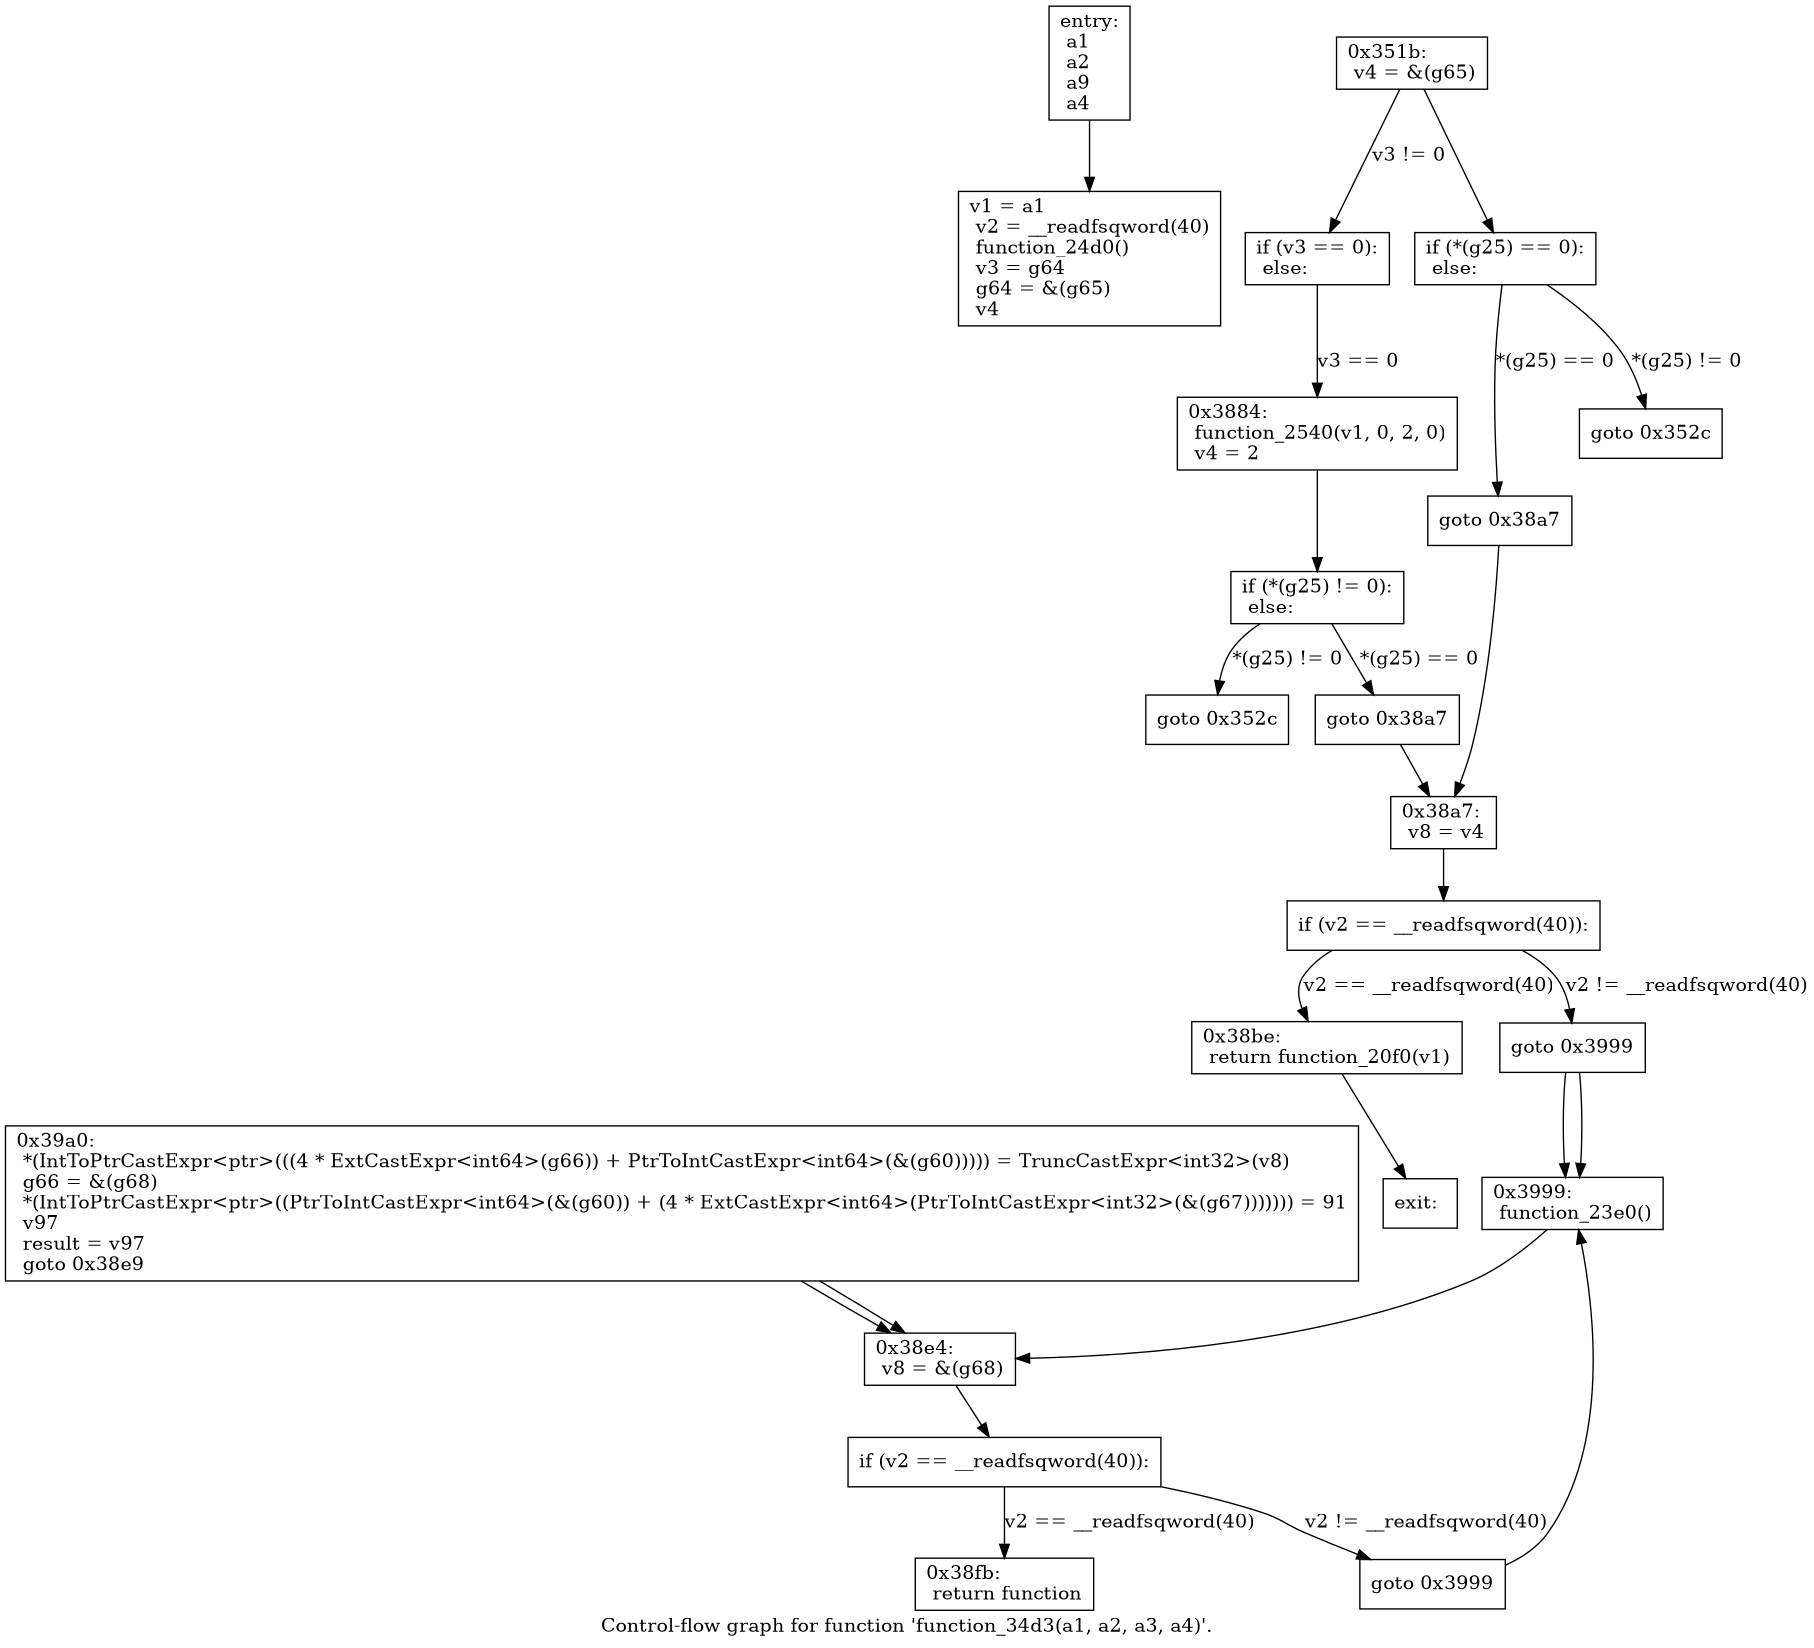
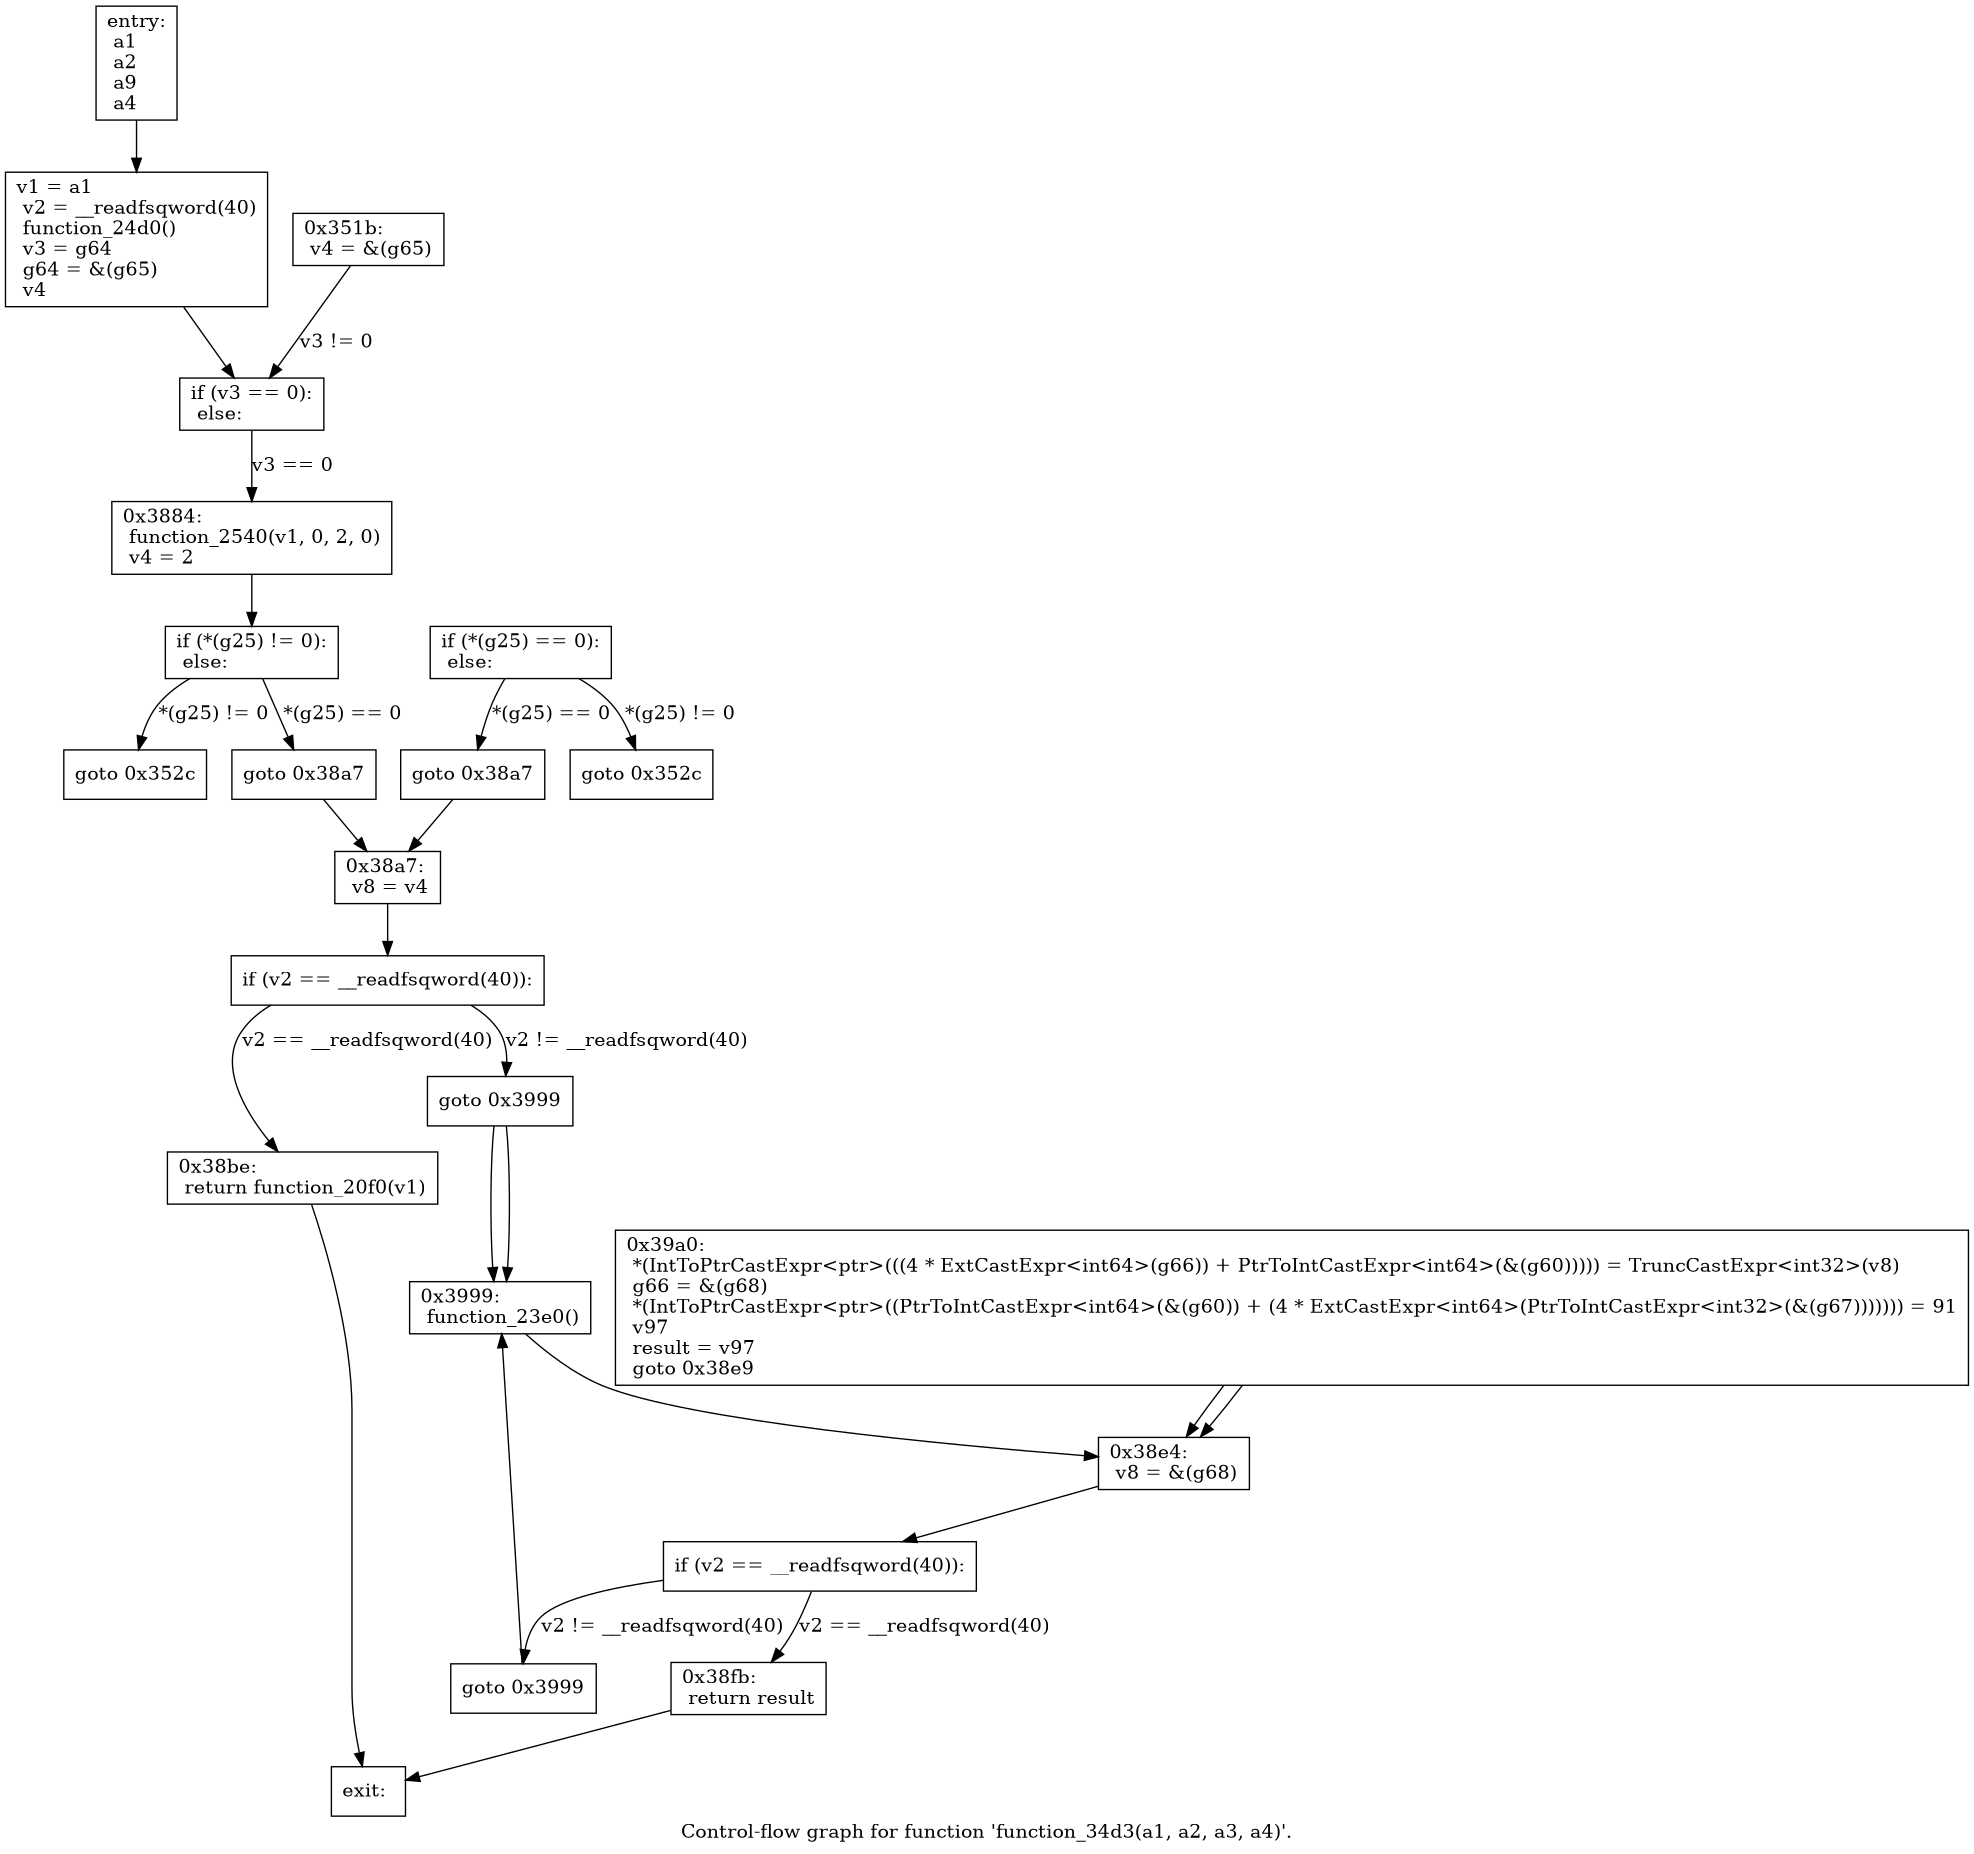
  digraph {
    label="Control-flow graph for function 'function_34d3(a1, a2, a3, a4)'."
    node [shape=record]
    n1 [label="{entry:\l  a1\l  a2\l  a9\l  a4\l}"]
    n2 [label="{  v1 = a1\l  v2 = __readfsqword(40)\l  function_24d0()\l  v3 = g64\l  g64 = &(g65)\l  v4\l}"]
    n3 [label="{  if (v3 == 0):\l  else:\l}"]
    n4 [label="{0x3884:\l  function_2540(v1, 0, 2, 0)\l  v4 = 2\l}"]
    n5 [label="{  if (*(g25) != 0):\l  else:\l}"]
    n6 [label="{0x351b:\l  v4 = &(g65)\l}"]
    n7 [label="{  if (*(g25) == 0):\l  else:\l}"]
    n8 [label="{  goto 0x352c\l}"]
    n9 [label="{  goto 0x38a7\l}"]
    n10 [label="{  goto 0x38a7\l}"]
    n11 [label="{  goto 0x352c\l}"]
    n12 [label="{0x38a7:\l  v8 = v4\l}"]
    n13 [label="{  if (v2 == __readfsqword(40)):\l}"]
    n14 [label="{0x38be:\l  return function_20f0(v1)\l}"]
    n15 [label="{  goto 0x3999\l}"]
    n16 [label="{exit:\l}"]
    n17 [label="{0x3999:\l  function_23e0()\l}"]
    n18 [label="{0x38e4:\l  v8 = &(g68)\l}"]
    n19 [label="{0x39a0:\l  *(IntToPtrCastExpr\<ptr\>(((4 * ExtCastExpr\<int64\>(g66)) + PtrToIntCastExpr\<int64\>(&(g60))))) = TruncCastExpr\<int32\>(v8)\l  g66 = &(g68)\l  *(IntToPtrCastExpr\<ptr\>((PtrToIntCastExpr\<int64\>(&(g60)) + (4 * ExtCastExpr\<int64\>(PtrToIntCastExpr\<int32\>(&(g67))))))) = 91\l  v97\l  result = v97\l  goto 0x38e9\l}"]
    n20 [label="{  if (v2 == __readfsqword(40)):\l}"]
-   n21 [label="{0x38fb:\l  return function\l}"]
+   n21 [label="{0x38fb:\l  return result\l}"]
    n22 [label="{  goto 0x3999\l}"]
    n1 -> n2
+   n2 -> n3
    n3 -> n4 [label="v3 == 0"]
    n4 -> n5
    n5 -> n8 [label="*(g25) != 0"]
    n5 -> n9 [label="*(g25) == 0"]
    n6 -> n3 [label="v3 != 0"]
-   n6 -> n7
    n7 -> n10 [label="*(g25) == 0"]
    n7 -> n11 [label="*(g25) != 0"]
    n9 -> n12
    n10 -> n12
    n12 -> n13
    n13 -> n14 [label="v2 == __readfsqword(40)"]
    n13 -> n15 [label="v2 != __readfsqword(40)"]
    n14 -> n16
    n15 -> n17
    n15 -> n17
    n17 -> n18
    n18 -> n20
    n19 -> n18
    n19 -> n18
    n20 -> n21 [label="v2 == __readfsqword(40)"]
    n20 -> n22 [label="v2 != __readfsqword(40)"]
+   n21 -> n16
    n22 -> n17
  }
